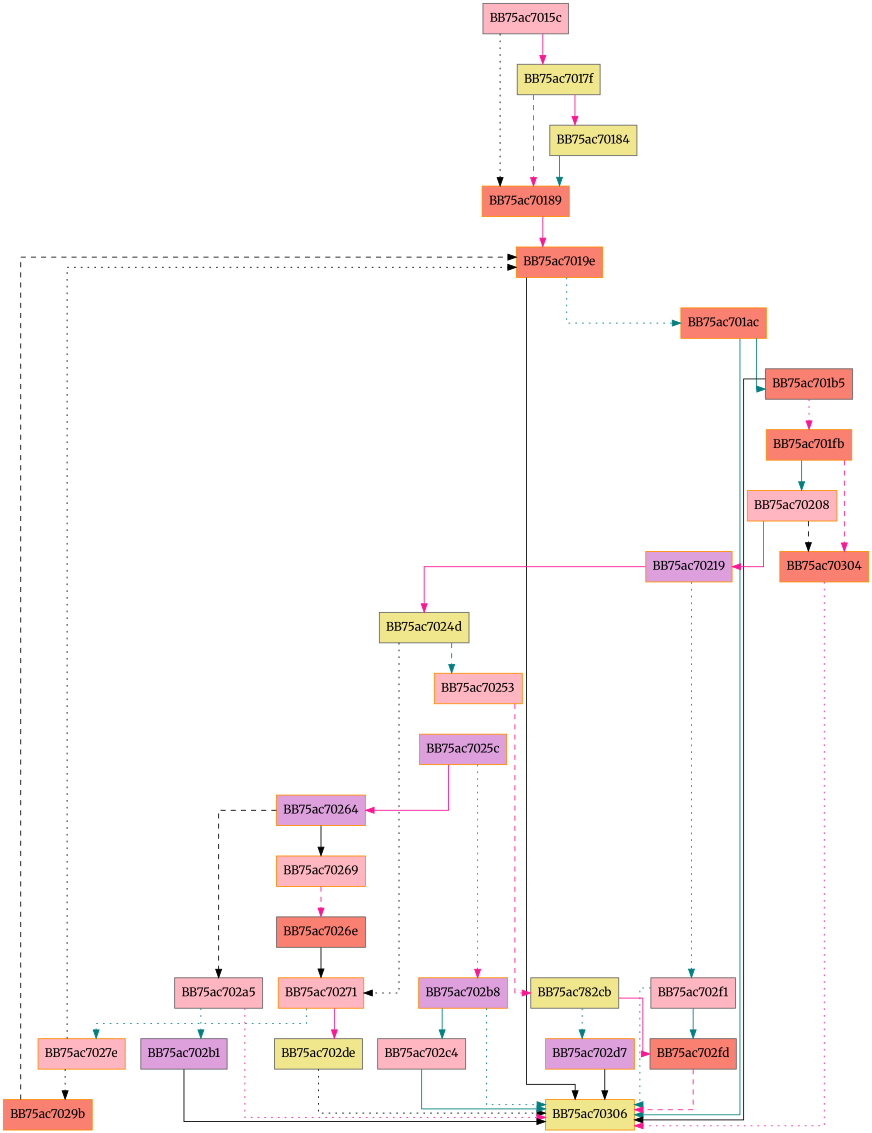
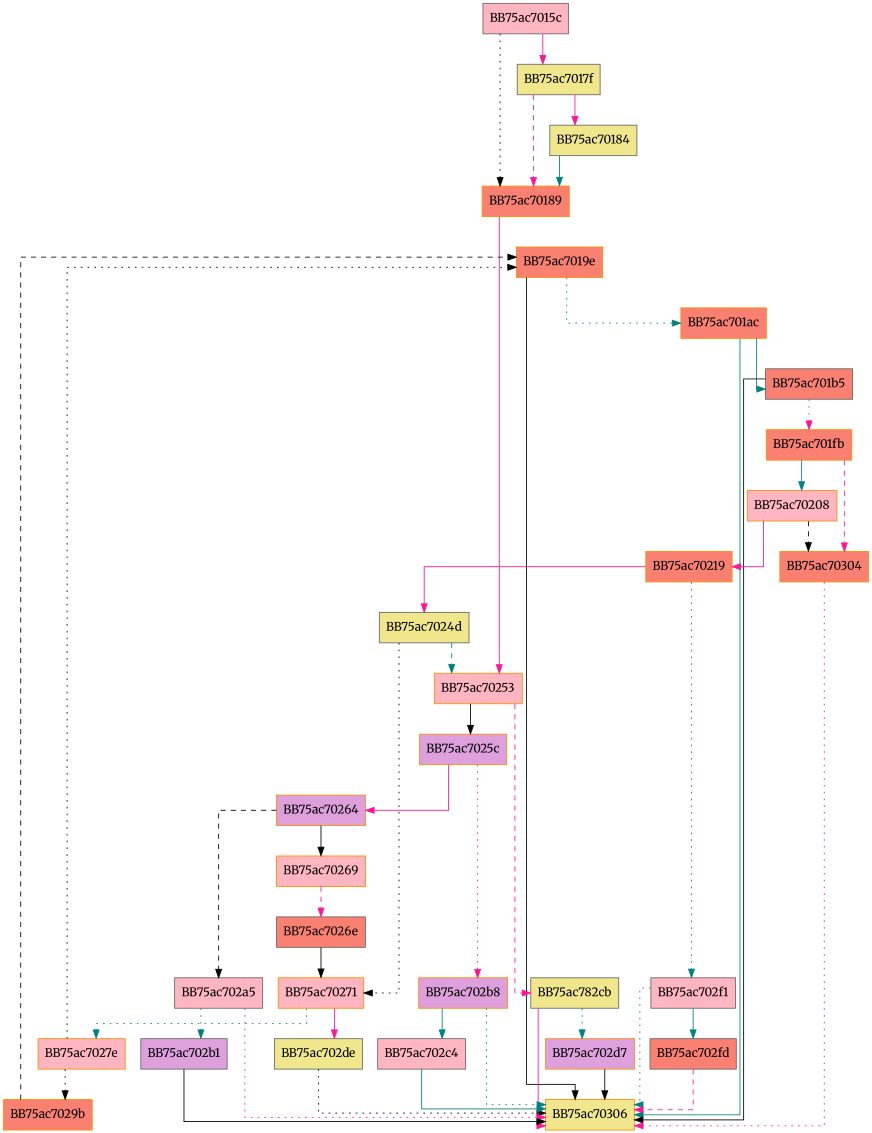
  digraph {
    fontname=Merriweather
    splines=ortho
    node [color=darkorange fillcolor=salmon fontname=Merriweather shape=box style=filled]
    edge [color=deeppink fontname=Merriweather style=solid]
    BB75ac7015c [color=gray40 fillcolor=lightpink]
    BB75ac70189
    BB75ac7017f [color=gray40 fillcolor=khaki]
    BB75ac7019e
    BB75ac70184 [color=gray40 fillcolor=khaki]
    BB75ac70306 [fillcolor=khaki]
    BB75ac701ac
    BB75ac701b5 [color=gray40]
    BB75ac701fb
    BB75ac70304
    BB75ac70208 [fillcolor=lightpink]
-   BB75ac70219 [fillcolor=plum]
+   BB75ac70219
    BB75ac702f1 [color=gray40 fillcolor=lightpink]
    BB75ac7024d [color=gray40 fillcolor=khaki]
    BB75ac702fd [color=gray40]
    BB75ac70271 [fillcolor=lightpink]
    BB75ac70253 [fillcolor=lightpink]
    BB75ac702de [color=gray40 fillcolor=khaki]
    BB75ac7027e [fillcolor=lightpink]
    n20 [color=gray40 fillcolor=khaki label=BB75ac782cb]
    BB75ac7025c [fillcolor=plum]
    BB75ac7029b
    BB75ac702d7 [fillcolor=plum]
    BB75ac702b8 [fillcolor=plum]
    BB75ac70264 [fillcolor=plum]
    BB75ac702c4 [color=gray40 fillcolor=lightpink]
    BB75ac702a5 [color=gray40 fillcolor=lightpink]
    BB75ac70269 [fillcolor=lightpink]
    BB75ac702b1 [color=gray40 fillcolor=plum]
    BB75ac7026e [color=gray40]
    BB75ac7015c -> BB75ac70189 [color=black style=dotted]
    BB75ac7015c -> BB75ac7017f
-   BB75ac70189 -> BB75ac7019e
+   BB75ac70189 -> BB75ac70253
    BB75ac7017f -> BB75ac70189 [style=dashed]
    BB75ac7017f -> BB75ac70184
    BB75ac7019e -> BB75ac70306 [color=black]
    BB75ac7019e -> BB75ac701ac [color=teal style=dotted]
    BB75ac70184 -> BB75ac70189 [color=teal]
    BB75ac701ac -> BB75ac70306 [color=teal]
    BB75ac701ac -> BB75ac701b5 [color=teal]
    BB75ac701b5 -> BB75ac70306 [color=black]
    BB75ac701b5 -> BB75ac701fb [style=dotted]
    BB75ac701fb -> BB75ac70304 [style=dashed]
    BB75ac701fb -> BB75ac70208 [color=teal]
    BB75ac70304 -> BB75ac70306 [style=dotted]
    BB75ac70208 -> BB75ac70304 [color=black style=dashed]
    BB75ac70208 -> BB75ac70219
    BB75ac70219 -> BB75ac702f1 [color=teal style=dotted]
    BB75ac70219 -> BB75ac7024d
    BB75ac702f1 -> BB75ac70306 [color=teal style=dotted]
    BB75ac702f1 -> BB75ac702fd [color=teal]
    BB75ac7024d -> BB75ac70271 [color=black style=dotted]
    BB75ac7024d -> BB75ac70253 [color=teal style=dashed]
    BB75ac702fd -> BB75ac70306 [style=dashed]
    BB75ac70271 -> BB75ac702de
    BB75ac70271 -> BB75ac7027e [color=teal style=dotted]
    BB75ac70253 -> n20 [style=dashed]
+   BB75ac70253 -> BB75ac7025c [color=black]
    BB75ac702de -> BB75ac70306 [color=black style=dotted]
    BB75ac7027e -> BB75ac7019e [color=black style=dotted]
    BB75ac7027e -> BB75ac7029b [color=black style=dotted]
-   n20 -> BB75ac702fd
+   n20 -> BB75ac70306
    n20 -> BB75ac702d7 [color=teal style=dotted]
    BB75ac7025c -> BB75ac702b8 [style=dotted]
    BB75ac7025c -> BB75ac70264
    BB75ac7029b -> BB75ac7019e [color=black style=dashed]
    BB75ac702d7 -> BB75ac70306 [color=black]
    BB75ac702b8 -> BB75ac70306 [color=teal style=dotted]
    BB75ac702b8 -> BB75ac702c4 [color=teal]
    BB75ac70264 -> BB75ac702a5 [color=black style=dashed]
    BB75ac70264 -> BB75ac70269 [color=black]
    BB75ac702c4 -> BB75ac70306 [color=teal]
    BB75ac702a5 -> BB75ac70306 [style=dotted]
    BB75ac702a5 -> BB75ac702b1 [color=teal style=dotted]
    BB75ac70269 -> BB75ac7026e [style=dashed]
    BB75ac702b1 -> BB75ac70306 [color=black]
    BB75ac7026e -> BB75ac70271 [color=black]
  }
